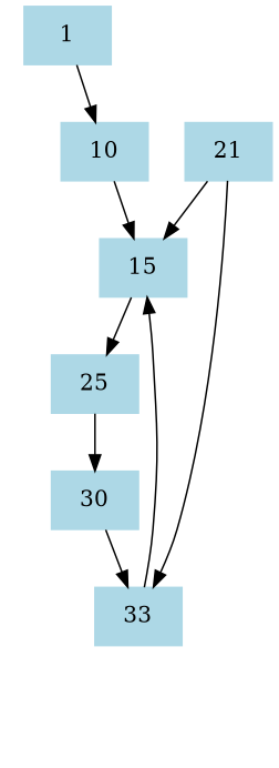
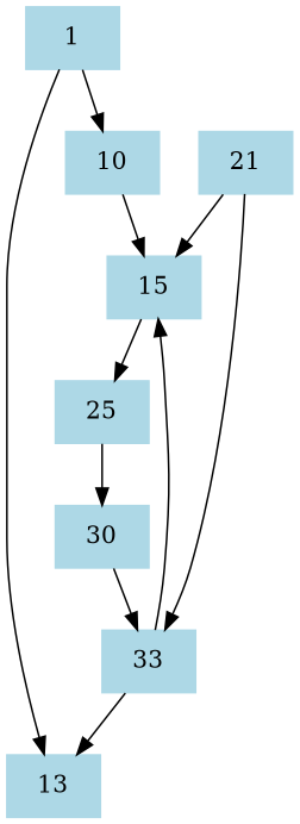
  digraph {
    node [color=lightblue shape=box style=filled]
    n1 [label=1]
    n2 [label=10]
+   n3 [label=13]
    n4 [label=15]
    n5 [label=25]
    n6 [label=21]
    n7 [label=33]
    n8 [label=30]
    n1 -> n2
+   n1 -> n3
    n2 -> n4
    n4 -> n5
    n5 -> n8
    n6 -> n4
    n6 -> n7
+   n7 -> n3
    n7 -> n4
    n8 -> n7
  }
